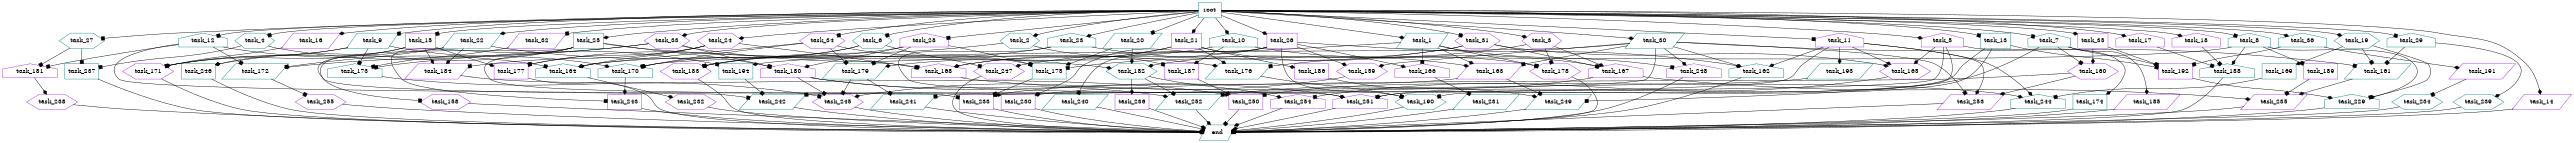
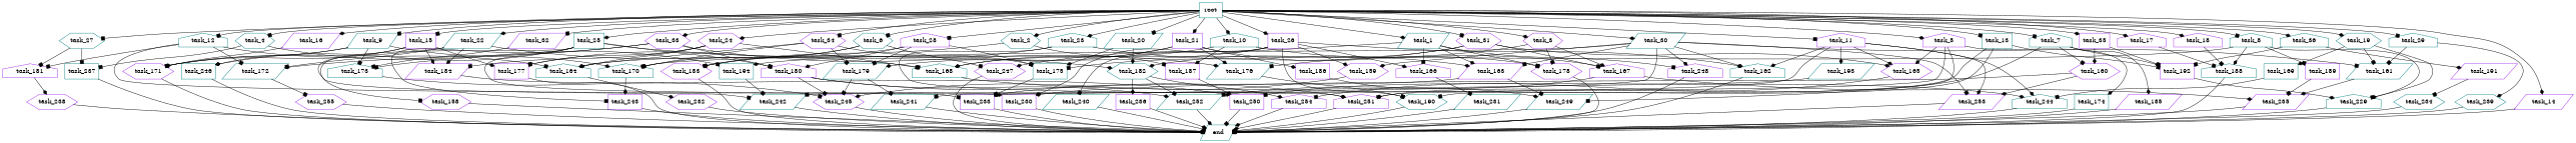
  digraph {
    node [color=purple shape=house]
    edge [arrowhead=diamond]
    task_171 [shape=hexagon]
    end [color=teal shape=parallelogram]
    task_32 [shape=parallelogram]
    task_173 [color=teal]
    task_245 [shape=hexagon]
    task_191 [shape=parallelogram]
    task_234 [color=teal shape=hexagon]
    task_247 [shape=hexagon]
    task_27 [color=teal shape=hexagon]
    task_237 [color=teal shape=box]
    task_181
    task_238 [shape=hexagon]
    task_251
    task_4 [color=teal shape=hexagon]
    task_194 [color=teal shape=box]
    task_242 [color=teal shape=parallelogram]
    task_2 [color=teal shape=hexagon]
    task_183 [shape=hexagon]
    task_187 [shape=box]
    task_250 [shape=box]
    task_13 [color=teal shape=box]
    task_190 [color=teal shape=hexagon]
    task_192 [shape=box]
    task_229 [color=teal]
    task_182 [color=teal shape=hexagon]
    task_236 [shape=box]
    task_254
    task_252 [color=teal shape=parallelogram]
    task_186 [shape=box]
    task_249 [color=teal shape=parallelogram]
    task_177 [shape=box]
    task_244 [color=teal]
-   task_168
+   task_168 [color=teal]
    task_6 [color=teal shape=hexagon]
    task_170 [color=teal]
    task_243 [shape=box]
    task_9 [color=teal shape=parallelogram]
    task_246 [color=teal shape=box]
    task_175 [color=teal shape=box]
    task_233 [shape=box]
    task_189 [shape=box]
    task_235 [shape=parallelogram]
    task_165 [shape=hexagon]
    task_159 [shape=hexagon]
    task_188 [color=teal]
    task_164 [color=teal]
    task_232 [shape=hexagon]
    task_231 [color=teal shape=parallelogram]
    task_158 [shape=hexagon]
    task_36 [color=teal]
    task_16 [shape=parallelogram]
    task_185 [shape=parallelogram]
    task_161 [color=teal shape=parallelogram]
    task_15 [shape=box]
    task_184 [shape=parallelogram]
    task_10 [color=teal]
    task_167
    task_29 [color=teal]
    task_239 [color=teal shape=hexagon]
    task_240 [color=teal shape=parallelogram]
    task_162 [color=teal]
    task_26 [shape=box]
    task_230 [shape=box]
    task_166
    task_25 [color=teal shape=box]
    task_180
    task_31 [shape=hexagon]
    task_169 [color=teal shape=box]
    task_18
    task_12 [color=teal]
    task_172 [color=teal shape=parallelogram]
    task_255 [shape=hexagon]
    task_33 [shape=hexagon]
    task_176 [color=teal shape=parallelogram]
    task_14 [shape=parallelogram]
    task_241 [color=teal shape=parallelogram]
    task_253 [shape=parallelogram]
    task_174 [color=teal shape=box]
    task_21 [shape=box]
    task_179 [color=teal shape=parallelogram]
    task_178 [shape=hexagon]
    task_23 [color=teal]
    task_163 [shape=parallelogram]
    root [color=teal shape=box]
    task_5
    task_11
    task_3 [shape=hexagon]
    task_19 [color=teal shape=hexagon]
    task_22 [color=teal shape=parallelogram]
    task_28
    task_7 [color=teal]
    task_34 [shape=hexagon]
    task_17
    task_20 [color=teal shape=parallelogram]
    task_1 [color=teal shape=parallelogram]
    task_35 [shape=box]
    task_30 [color=teal shape=parallelogram]
    task_24 [shape=hexagon]
    task_8 [color=teal]
    task_193 [color=teal shape=parallelogram]
    task_160 [shape=hexagon]
    task_248
    task_171 -> end
    task_32 -> task_173 [arrowhead=box]
    task_173 -> task_245 [arrowhead=box]
    task_245 -> end
    task_191 -> task_234 [arrowhead=box]
    task_234 -> end [arrowhead=box]
    task_247 -> end
    task_27 -> task_237 [arrowhead=box]
    task_27 -> task_181 [arrowhead=box]
    task_237 -> end [arrowhead=box]
    task_181 -> task_238
    task_238 -> end [arrowhead=box]
    task_251 -> end
    task_4 -> task_237 [arrowhead=box]
    task_4 -> task_194 [arrowhead=box]
    task_194 -> task_242 [arrowhead=box]
    task_242 -> end
    task_2 -> task_183
    task_2 -> task_187 [arrowhead=box]
    task_183 -> end
    task_187 -> task_250
    task_250 -> end [arrowhead=box]
    task_13 -> task_251
    task_13 -> task_190 [arrowhead=box]
    task_13 -> task_192 [arrowhead=box]
    task_190 -> end [arrowhead=box]
    task_192 -> task_229
    task_229 -> end [arrowhead=box]
    task_182 -> task_236
    task_182 -> task_254
    task_182 -> task_252 [arrowhead=box]
    task_236 -> end
    task_254 -> end
    task_252 -> end
    task_186 -> task_249
    task_249 -> end [arrowhead=box]
    task_177 -> end
    task_244 -> end
    task_168 -> task_244
    task_6 -> task_247 [arrowhead=box]
    task_6 -> task_183 [arrowhead=box]
    task_6 -> task_170
    task_170 -> task_243
    task_243 -> end
    task_9 -> task_171 [arrowhead=box]
    task_9 -> task_173 [arrowhead=box]
    task_9 -> task_170
    task_9 -> task_246
    task_246 -> end
    task_175 -> task_233 [arrowhead=box]
    task_233 -> end
    task_189 -> task_235 [arrowhead=box]
    task_235 -> end
    task_165 -> task_254 [arrowhead=box]
    task_159 -> task_245
    task_188 -> end
    task_164 -> task_232
    task_232 -> end [arrowhead=box]
    task_231 -> end
    task_158 -> end
    task_36 -> task_191
    task_36 -> task_192 [arrowhead=box]
    task_16 -> task_171
    task_185 -> end [arrowhead=box]
    task_161 -> task_235
    task_15 -> task_171
    task_15 -> task_242 [arrowhead=box]
    task_15 -> task_177
    task_15 -> task_184
    task_184 -> task_250
    task_10 -> task_187
    task_10 -> task_168
    task_10 -> task_167
    task_167 -> task_252 [arrowhead=box]
    task_167 -> task_235
    task_29 -> task_161 [arrowhead=box]
    task_29 -> task_239
    task_239 -> end [arrowhead=box]
    task_240 -> end [arrowhead=box]
    task_162 -> end
    task_26 -> task_190 [arrowhead=box]
    task_26 -> task_159
    task_26 -> task_164
    task_26 -> task_240 [arrowhead=box]
    task_26 -> task_162
    task_26 -> task_230
    task_26 -> task_166
    task_230 -> end [arrowhead=box]
    task_166 -> task_231 [arrowhead=box]
    task_25 -> task_182
    task_25 -> task_243 [arrowhead=box]
    task_25 -> task_246
    task_25 -> task_158 [arrowhead=box]
    task_25 -> task_230
    task_25 -> task_180 [arrowhead=box]
    task_180 -> task_245 [arrowhead=box]
    task_180 -> task_251
    task_180 -> task_252
    task_31 -> task_182
    task_31 -> task_175 [arrowhead=box]
    task_31 -> task_165
    task_31 -> task_167 [arrowhead=box]
    task_169 -> task_244 [arrowhead=box]
    task_18 -> task_188 [arrowhead=box]
    task_12 -> task_181 [arrowhead=box]
    task_12 -> task_233 [arrowhead=box]
    task_12 -> task_164 [arrowhead=box]
    task_12 -> task_172 [arrowhead=box]
    task_172 -> task_255 [arrowhead=box]
    task_255 -> end [arrowhead=box]
    task_33 -> task_173 [arrowhead=box]
    task_33 -> task_180 [arrowhead=box]
    task_33 -> task_172
    task_33 -> task_176
    task_176 -> task_190 [arrowhead=box]
    task_14 -> end
    task_241 -> end
    task_253 -> end [arrowhead=box]
    task_174 -> end [arrowhead=box]
    task_21 -> task_186
    task_21 -> task_168
    task_21 -> task_176
    task_21 -> task_179
    task_21 -> task_178 [arrowhead=box]
    task_179 -> task_245 [arrowhead=box]
    task_179 -> task_241 [arrowhead=box]
    task_178 -> end [arrowhead=box]
    task_23 -> task_251
    task_23 -> task_183 [arrowhead=box]
    task_23 -> task_163
    task_163 -> task_249 [arrowhead=box]
    task_163 -> task_233 [arrowhead=box]
    root -> task_32 [arrowhead=box]
    root -> task_27 [arrowhead=box]
    root -> task_4 [arrowhead=box]
    root -> task_2
    root -> task_13 [arrowhead=box]
    root -> task_6 [arrowhead=box]
    root -> task_9 [arrowhead=box]
    root -> task_36
    root -> task_16
    root -> task_15 [arrowhead=box]
    root -> task_10
    root -> task_29 [arrowhead=box]
    root -> task_26
    root -> task_25
    root -> task_31 [arrowhead=box]
    root -> task_18
    root -> task_12 [arrowhead=box]
    root -> task_33
    root -> task_14
    root -> task_21
    root -> task_23
    root -> task_5
    root -> task_11 [arrowhead=box]
    root -> task_3
    root -> task_19
    root -> task_22
    root -> task_28 [arrowhead=box]
    root -> task_7 [arrowhead=box]
    root -> task_34 [arrowhead=box]
    root -> task_17
    root -> task_20 [arrowhead=box]
    root -> task_1
    root -> task_35
    root -> task_30
    root -> task_24
    root -> task_8 [arrowhead=box]
    task_5 -> task_249 [arrowhead=box]
    task_5 -> task_233
    task_5 -> task_165
    task_5 -> task_174
    task_11 -> task_242 [arrowhead=box]
    task_11 -> task_244
    task_11 -> task_165
    task_11 -> task_162
    task_11 -> task_253
    task_11 -> task_193
    task_3 -> task_167
    task_3 -> task_176 [arrowhead=box]
    task_3 -> task_178 [arrowhead=box]
    task_19 -> task_229 [arrowhead=box]
    task_19 -> task_161 [arrowhead=box]
    task_19 -> task_169
    task_22 -> task_171 [arrowhead=box]
    task_22 -> task_168 [arrowhead=box]
    task_22 -> task_184
    task_22 -> task_172 [arrowhead=box]
    task_28 -> task_177 [arrowhead=box]
    task_28 -> task_175 [arrowhead=box]
    task_28 -> task_180
    task_28 -> task_179 [arrowhead=box]
    task_7 -> task_251 [arrowhead=box]
    task_7 -> task_192
    task_7 -> task_185
    task_7 -> task_160 [arrowhead=box]
    task_34 -> task_170 [arrowhead=box]
    task_34 -> task_175 [arrowhead=box]
    task_34 -> task_164
    task_34 -> task_179 [arrowhead=box]
    task_17 -> task_188 [arrowhead=box]
    task_20 -> task_182
    task_20 -> task_175
    task_1 -> task_247
    task_1 -> task_166 [arrowhead=box]
    task_1 -> task_178 [arrowhead=box]
    task_1 -> task_163
    task_1 -> task_248 [arrowhead=box]
    task_35 -> task_192 [arrowhead=box]
    task_35 -> task_160
    task_30 -> task_194
    task_30 -> task_159
    task_30 -> task_161 [arrowhead=box]
    task_30 -> task_162
    task_30 -> task_241 [arrowhead=box]
    task_30 -> task_253 [arrowhead=box]
    task_30 -> task_163 [arrowhead=box]
    task_30 -> task_248
    task_24 -> task_177 [arrowhead=box]
    task_24 -> task_168 [arrowhead=box]
    task_24 -> task_164
    task_24 -> task_184 [arrowhead=box]
    task_8 -> task_229
    task_8 -> task_170 [arrowhead=box]
    task_8 -> task_189 [arrowhead=box]
    task_8 -> task_188
    task_193 -> task_250 [arrowhead=box]
    task_160 -> task_230
    task_160 -> task_253
    task_248 -> end
  }
